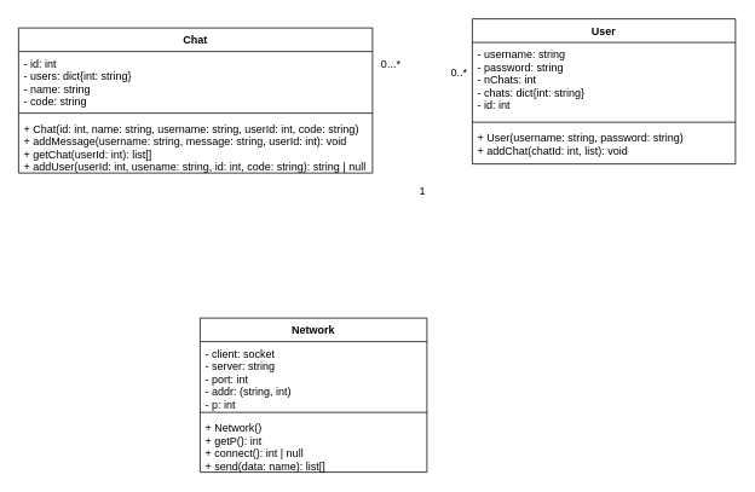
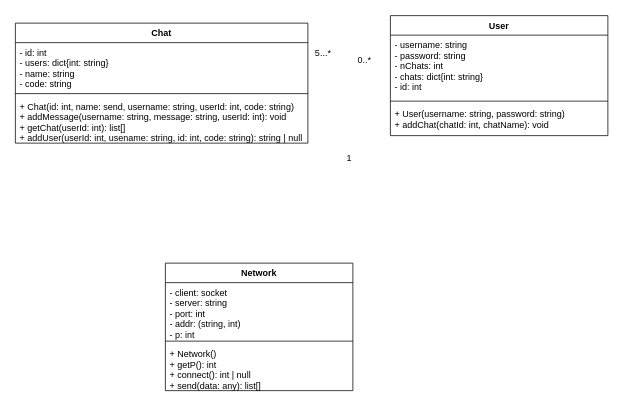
  <mxCell id="0" />
  <mxCell id="1" parent="0" />
  <mxCell id="2" value="User" style="swimlane;fontStyle=1;align=center;verticalAlign=top;childLayout=stackLayout;horizontal=1;startSize=26;horizontalStack=0;resizeParent=1;resizeParentMax=0;resizeLast=0;collapsible=1;marginBottom=0;" vertex="1" parent="1"><mxGeometry x="520" y="20" width="290" height="160" as="geometry" /></mxCell>
  <mxCell id="3" value="- username: string&#10;- password: string&#10;- nChats: int&#10;- chats: dict{int: string}&#10;- id: int" style="text;strokeColor=none;fillColor=none;align=left;verticalAlign=top;spacingLeft=4;spacingRight=4;overflow=hidden;rotatable=0;points=[[0,0.5],[1,0.5]];portConstraint=eastwest;" vertex="1" parent="2"><mxGeometry y="26" width="290" height="84" as="geometry" /></mxCell>
  <mxCell id="4" value="" style="line;strokeWidth=1;fillColor=none;align=left;verticalAlign=middle;spacingTop=-1;spacingLeft=3;spacingRight=3;rotatable=0;labelPosition=right;points=[];portConstraint=eastwest;" vertex="1" parent="2"><mxGeometry y="110" width="290" height="8" as="geometry" /></mxCell>
- <mxCell id="5" value="+ User(username: string, password: string)&#10;+ addChat(chatId: int, list): void" style="text;strokeColor=none;fillColor=none;align=left;verticalAlign=top;spacingLeft=4;spacingRight=4;overflow=hidden;rotatable=0;points=[[0,0.5],[1,0.5]];portConstraint=eastwest;" vertex="1" parent="2"><mxGeometry y="118" width="290" height="42" as="geometry" /></mxCell>
+ <mxCell id="5" value="+ User(username: string, password: string)&#10;+ addChat(chatId: int, chatName): void" style="text;strokeColor=none;fillColor=none;align=left;verticalAlign=top;spacingLeft=4;spacingRight=4;overflow=hidden;rotatable=0;points=[[0,0.5],[1,0.5]];portConstraint=eastwest;" vertex="1" parent="2"><mxGeometry y="118" width="290" height="42" as="geometry" /></mxCell>
  <mxCell id="6" value="Chat" style="swimlane;fontStyle=1;align=center;verticalAlign=top;childLayout=stackLayout;horizontal=1;startSize=26;horizontalStack=0;resizeParent=1;resizeParentMax=0;resizeLast=0;collapsible=1;marginBottom=0;" vertex="1" parent="1"><mxGeometry x="20" y="30" width="390" height="160" as="geometry" /></mxCell>
  <mxCell id="7" value="- id: int&#10;- users: dict{int: string}&#10;- name: string&#10;- code: string" style="text;strokeColor=none;fillColor=none;align=left;verticalAlign=top;spacingLeft=4;spacingRight=4;overflow=hidden;rotatable=0;points=[[0,0.5],[1,0.5]];portConstraint=eastwest;" vertex="1" parent="6"><mxGeometry y="26" width="390" height="64" as="geometry" /></mxCell>
  <mxCell id="8" value="" style="line;strokeWidth=1;fillColor=none;align=left;verticalAlign=middle;spacingTop=-1;spacingLeft=3;spacingRight=3;rotatable=0;labelPosition=right;points=[];portConstraint=eastwest;" vertex="1" parent="6"><mxGeometry y="90" width="390" height="8" as="geometry" /></mxCell>
- <mxCell id="9" value="+ Chat(id: int, name: string, username: string, userId: int, code: string)&#10;+ addMessage(username: string, message: string, userId: int): void&#10;+ getChat(userId: int): list[]&#10;+ addUser(userId: int, usename: string, id: int, code: string): string | null" style="text;strokeColor=none;fillColor=none;align=left;verticalAlign=top;spacingLeft=4;spacingRight=4;overflow=hidden;rotatable=0;points=[[0,0.5],[1,0.5]];portConstraint=eastwest;" vertex="1" parent="6"><mxGeometry y="98" width="390" height="62" as="geometry" /></mxCell>
+ <mxCell id="9" value="+ Chat(id: int, name: send, username: string, userId: int, code: string)&#10;+ addMessage(username: string, message: string, userId: int): void&#10;+ getChat(userId: int): list[]&#10;+ addUser(userId: int, usename: string, id: int, code: string): string | null" style="text;strokeColor=none;fillColor=none;align=left;verticalAlign=top;spacingLeft=4;spacingRight=4;overflow=hidden;rotatable=0;points=[[0,0.5],[1,0.5]];portConstraint=eastwest;" vertex="1" parent="6"><mxGeometry y="98" width="390" height="62" as="geometry" /></mxCell>
  <mxCell id="10" value="Network" style="swimlane;fontStyle=1;align=center;verticalAlign=top;childLayout=stackLayout;horizontal=1;startSize=26;horizontalStack=0;resizeParent=1;resizeParentMax=0;resizeLast=0;collapsible=1;marginBottom=0;" vertex="1" parent="1"><mxGeometry x="220" y="350" width="250" height="170" as="geometry" /></mxCell>
  <mxCell id="11" value="- client: socket&#10;- server: string&#10;- port: int&#10;- addr: (string, int)&#10;- p: int" style="text;strokeColor=none;fillColor=none;align=left;verticalAlign=top;spacingLeft=4;spacingRight=4;overflow=hidden;rotatable=0;points=[[0,0.5],[1,0.5]];portConstraint=eastwest;" vertex="1" parent="10"><mxGeometry y="26" width="250" height="74" as="geometry" /></mxCell>
  <mxCell id="12" value="" style="line;strokeWidth=1;fillColor=none;align=left;verticalAlign=middle;spacingTop=-1;spacingLeft=3;spacingRight=3;rotatable=0;labelPosition=right;points=[];portConstraint=eastwest;" vertex="1" parent="10"><mxGeometry y="100" width="250" height="8" as="geometry" /></mxCell>
- <mxCell id="13" value="+ Network()&#10;+ getP(): int&#10;+ connect(): int | null&#10;+ send(data: name): list[]" style="text;strokeColor=none;fillColor=none;align=left;verticalAlign=top;spacingLeft=4;spacingRight=4;overflow=hidden;rotatable=0;points=[[0,0.5],[1,0.5]];portConstraint=eastwest;" vertex="1" parent="10"><mxGeometry y="108" width="250" height="62" as="geometry" /></mxCell>
+ <mxCell id="13" value="+ Network()&#10;+ getP(): int&#10;+ connect(): int | null&#10;+ send(data: any): list[]" style="text;strokeColor=none;fillColor=none;align=left;verticalAlign=top;spacingLeft=4;spacingRight=4;overflow=hidden;rotatable=0;points=[[0,0.5],[1,0.5]];portConstraint=eastwest;" vertex="1" parent="10"><mxGeometry y="108" width="250" height="62" as="geometry" /></mxCell>
  <mxCell id="14" value="1" style="text;html=1;align=center;verticalAlign=middle;resizable=0;points=[];autosize=1;strokeColor=none;" vertex="1" parent="1"><mxGeometry x="455" y="200" width="20" height="20" as="geometry" /></mxCell>
- <mxCell id="15" value="0...*" style="text;html=1;align=center;verticalAlign=middle;resizable=0;points=[];autosize=1;strokeColor=none;" vertex="1" parent="1"><mxGeometry x="410" y="60" width="40" height="20" as="geometry" /></mxCell>
- <mxCell id="16" value="0..*" style="text;html=1;align=center;verticalAlign=middle;resizable=0;points=[];autosize=1;strokeColor=none;" vertex="1" parent="1"><mxGeometry x="490" y="70" width="30" height="20" as="geometry" /></mxCell>
+ <mxCell id="15" value="5...*" style="text;html=1;align=center;verticalAlign=middle;resizable=0;points=[];autosize=1;strokeColor=none;" vertex="1" parent="1"><mxGeometry x="410" y="60" width="40" height="20" as="geometry" /></mxCell>
+ <mxCell id="16" value="0..*" style="text;html=1;align=center;verticalAlign=middle;resizable=0;points=[];autosize=1;strokeColor=none;" vertex="1" parent="1"><mxGeometry x="470" y="70" width="30" height="20" as="geometry" /></mxCell>
